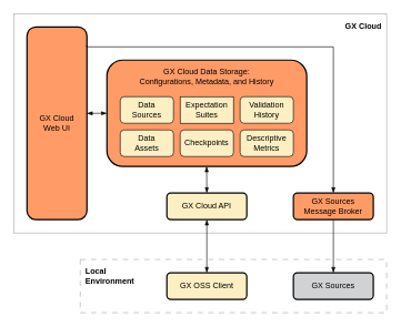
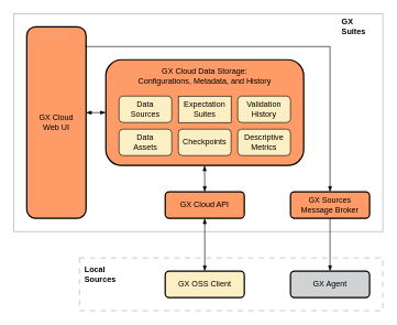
  <mxCell id="0" />
  <mxCell id="1" parent="0" />
  <mxCell id="2" value="" style="rounded=0;whiteSpace=wrap;html=1;strokeColor=#A6A8AB;fillColor=none;dashed=1;perimeterSpacing=0;dashPattern=8 8;" parent="1" vertex="1"><mxGeometry x="120" y="390" width="460" height="80" as="geometry" /></mxCell>
  <mxCell id="3" value="" style="rounded=0;whiteSpace=wrap;html=1;strokeColor=#A6A8AB;fillColor=none;" parent="1" vertex="1"><mxGeometry x="20" y="20" width="560" height="330" as="geometry" /></mxCell>
  <mxCell id="4" value="" style="rounded=1;whiteSpace=wrap;html=1;strokeWidth=2;fillColor=#FF9B67;" parent="1" vertex="1"><mxGeometry x="160" y="90" width="300" height="160" as="geometry" /></mxCell>
- <mxCell id="5" value="GX Sources" style="rounded=1;whiteSpace=wrap;html=1;glass=0;strokeWidth=2;fillColor=#D0D2D3;" parent="1" vertex="1"><mxGeometry x="440" y="410" width="120" height="40" as="geometry" /></mxCell>
+ <mxCell id="5" value="GX Agent" style="rounded=1;whiteSpace=wrap;html=1;glass=0;strokeWidth=2;fillColor=#D0D2D3;" parent="1" vertex="1"><mxGeometry x="440" y="410" width="120" height="40" as="geometry" /></mxCell>
  <mxCell id="6" value="GX OSS Client" style="rounded=1;whiteSpace=wrap;html=1;fillColor=#fcefc3;strokeWidth=2;" parent="1" vertex="1"><mxGeometry x="250" y="410" width="120" height="40" as="geometry" /></mxCell>
  <mxCell id="7" value="GX Cloud Data Storage:&lt;br&gt;Configurations, Metadata, and History" style="text;html=1;strokeColor=none;fillColor=none;align=center;verticalAlign=middle;whiteSpace=wrap;rounded=0;" parent="1" vertex="1"><mxGeometry x="160" y="90" width="300" height="50" as="geometry" /></mxCell>
  <mxCell id="8" value="GX Cloud&lt;br&gt;Web UI" style="rounded=1;whiteSpace=wrap;html=1;strokeWidth=2;fillColor=#FF9B67;" parent="1" vertex="1"><mxGeometry x="40" y="40" width="90" height="290" as="geometry" /></mxCell>
- <mxCell id="9" value="GX Cloud API" style="rounded=1;whiteSpace=wrap;html=1;strokeWidth=2;fillColor=#fcefc3;" parent="1" vertex="1"><mxGeometry x="250" y="290" width="120" height="40" as="geometry" /></mxCell>
+ <mxCell id="9" value="GX Cloud API" style="rounded=1;whiteSpace=wrap;html=1;strokeWidth=2;fillColor=#FF9B67;" parent="1" vertex="1"><mxGeometry x="250" y="290" width="120" height="40" as="geometry" /></mxCell>
  <mxCell id="10" value="" style="endArrow=blockThin;startArrow=blockThin;html=1;rounded=0;exitX=0.5;exitY=1;exitDx=0;exitDy=0;edgeStyle=orthogonalEdgeStyle;entryX=0.5;entryY=0;entryDx=0;entryDy=0;startFill=1;endFill=1;" parent="1" source="9" target="6" edge="1"><mxGeometry width="50" height="50" relative="1" as="geometry"><mxPoint x="120" y="599.5" as="sourcePoint" /><mxPoint x="210" y="400" as="targetPoint" /><Array as="points" /></mxGeometry></mxCell>
- <mxCell id="11" value="&lt;b&gt;GX Cloud&lt;/b&gt;" style="text;html=1;strokeColor=none;fillColor=none;align=left;verticalAlign=middle;whiteSpace=wrap;rounded=0;spacing=8;" parent="1" vertex="1"><mxGeometry x="510" y="20" width="70" height="40" as="geometry" /></mxCell>
+ <mxCell id="11" value="&lt;b&gt;GX Suites&lt;/b&gt;" style="text;html=1;strokeColor=none;fillColor=none;align=left;verticalAlign=middle;whiteSpace=wrap;rounded=0;spacing=8;" parent="1" vertex="1"><mxGeometry x="510" y="20" width="70" height="40" as="geometry" /></mxCell>
  <mxCell id="12" value="Data&lt;br&gt;Sources" style="rounded=1;whiteSpace=wrap;html=1;fillColor=#fcefc3;" parent="1" vertex="1"><mxGeometry x="180" y="145" width="80" height="40" as="geometry" /></mxCell>
  <mxCell id="13" value="Data&lt;br&gt;Assets" style="rounded=1;whiteSpace=wrap;html=1;fillColor=#FCEFC3;" parent="1" vertex="1"><mxGeometry x="180" y="195" width="80" height="40" as="geometry" /></mxCell>
  <mxCell id="14" value="Checkpoints" style="rounded=1;whiteSpace=wrap;html=1;fillColor=#FCEFC3;" parent="1" vertex="1"><mxGeometry x="270" y="195" width="80" height="40" as="geometry" /></mxCell>
  <mxCell id="15" value="Expectation Suites" style="whiteSpace=wrap;html=1;fillColor=#FCEFC3;rounded=0;" parent="1" vertex="1"><mxGeometry x="270" y="145" width="80" height="40" as="geometry" /></mxCell>
  <mxCell id="16" value="Validation History" style="rounded=1;whiteSpace=wrap;html=1;fillColor=#FCEFC3;" parent="1" vertex="1"><mxGeometry x="360" y="145" width="80" height="40" as="geometry" /></mxCell>
  <mxCell id="17" value="Descriptive Metrics" style="rounded=1;whiteSpace=wrap;html=1;fillColor=#FCEFC3;" parent="1" vertex="1"><mxGeometry x="360" y="195" width="80" height="40" as="geometry" /></mxCell>
  <mxCell id="18" value="GX Sources&lt;br&gt;Message Broker" style="rounded=1;whiteSpace=wrap;html=1;strokeWidth=2;fillColor=#FF9B67;" parent="1" vertex="1"><mxGeometry x="440" y="290" width="120" height="40" as="geometry" /></mxCell>
  <mxCell id="19" value="" style="endArrow=blockThin;startArrow=blockThin;html=1;rounded=0;jumpStyle=none;startFill=1;endFill=1;exitX=0;exitY=0.5;exitDx=0;exitDy=0;" parent="1" edge="1"><mxGeometry width="50" height="50" relative="1" as="geometry"><mxPoint x="160" y="169.88" as="sourcePoint" /><mxPoint x="130" y="170.13" as="targetPoint" /></mxGeometry></mxCell>
  <mxCell id="20" value="" style="endArrow=blockThin;startArrow=blockThin;html=1;rounded=0;jumpStyle=none;endFill=1;startFill=1;entryX=0.5;entryY=0;entryDx=0;entryDy=0;" parent="1" target="9" edge="1"><mxGeometry width="50" height="50" relative="1" as="geometry"><mxPoint x="309.75" y="250" as="sourcePoint" /><mxPoint x="309.75" y="280" as="targetPoint" /></mxGeometry></mxCell>
  <mxCell id="21" value="" style="endArrow=blockThin;startArrow=none;html=1;rounded=0;edgeStyle=orthogonalEdgeStyle;startFill=0;jumpStyle=arc;jumpSize=14;endFill=1;exitX=0.994;exitY=0.095;exitDx=0;exitDy=0;exitPerimeter=0;entryX=0.5;entryY=0;entryDx=0;entryDy=0;" parent="1" source="8" target="18" edge="1"><mxGeometry width="50" height="50" relative="1" as="geometry"><mxPoint x="170" y="50" as="sourcePoint" /><mxPoint x="560" y="230" as="targetPoint" /><Array as="points"><mxPoint x="130" y="70" /><mxPoint x="500" y="70" /></Array></mxGeometry></mxCell>
- <mxCell id="22" value="&lt;b&gt;Local Environment&lt;/b&gt;" style="text;html=1;strokeColor=none;fillColor=none;align=left;verticalAlign=middle;whiteSpace=wrap;rounded=0;spacing=8;" parent="1" vertex="1"><mxGeometry x="120" y="390" width="90" height="50" as="geometry" /></mxCell>
+ <mxCell id="22" value="&lt;b&gt;Local Sources&lt;/b&gt;" style="text;html=1;strokeColor=none;fillColor=none;align=left;verticalAlign=middle;whiteSpace=wrap;rounded=0;spacing=8;" parent="1" vertex="1"><mxGeometry x="120" y="390" width="90" height="50" as="geometry" /></mxCell>
  <mxCell id="23" value="" style="endArrow=blockThin;startArrow=none;html=1;rounded=0;edgeStyle=orthogonalEdgeStyle;entryX=0.5;entryY=0;entryDx=0;entryDy=0;endFill=1;startFill=0;exitX=0.5;exitY=1;exitDx=0;exitDy=0;" parent="1" source="18" target="5" edge="1"><mxGeometry width="50" height="50" relative="1" as="geometry"><mxPoint x="470" y="350" as="sourcePoint" /><mxPoint x="500" y="400" as="targetPoint" /><Array as="points" /></mxGeometry></mxCell>
